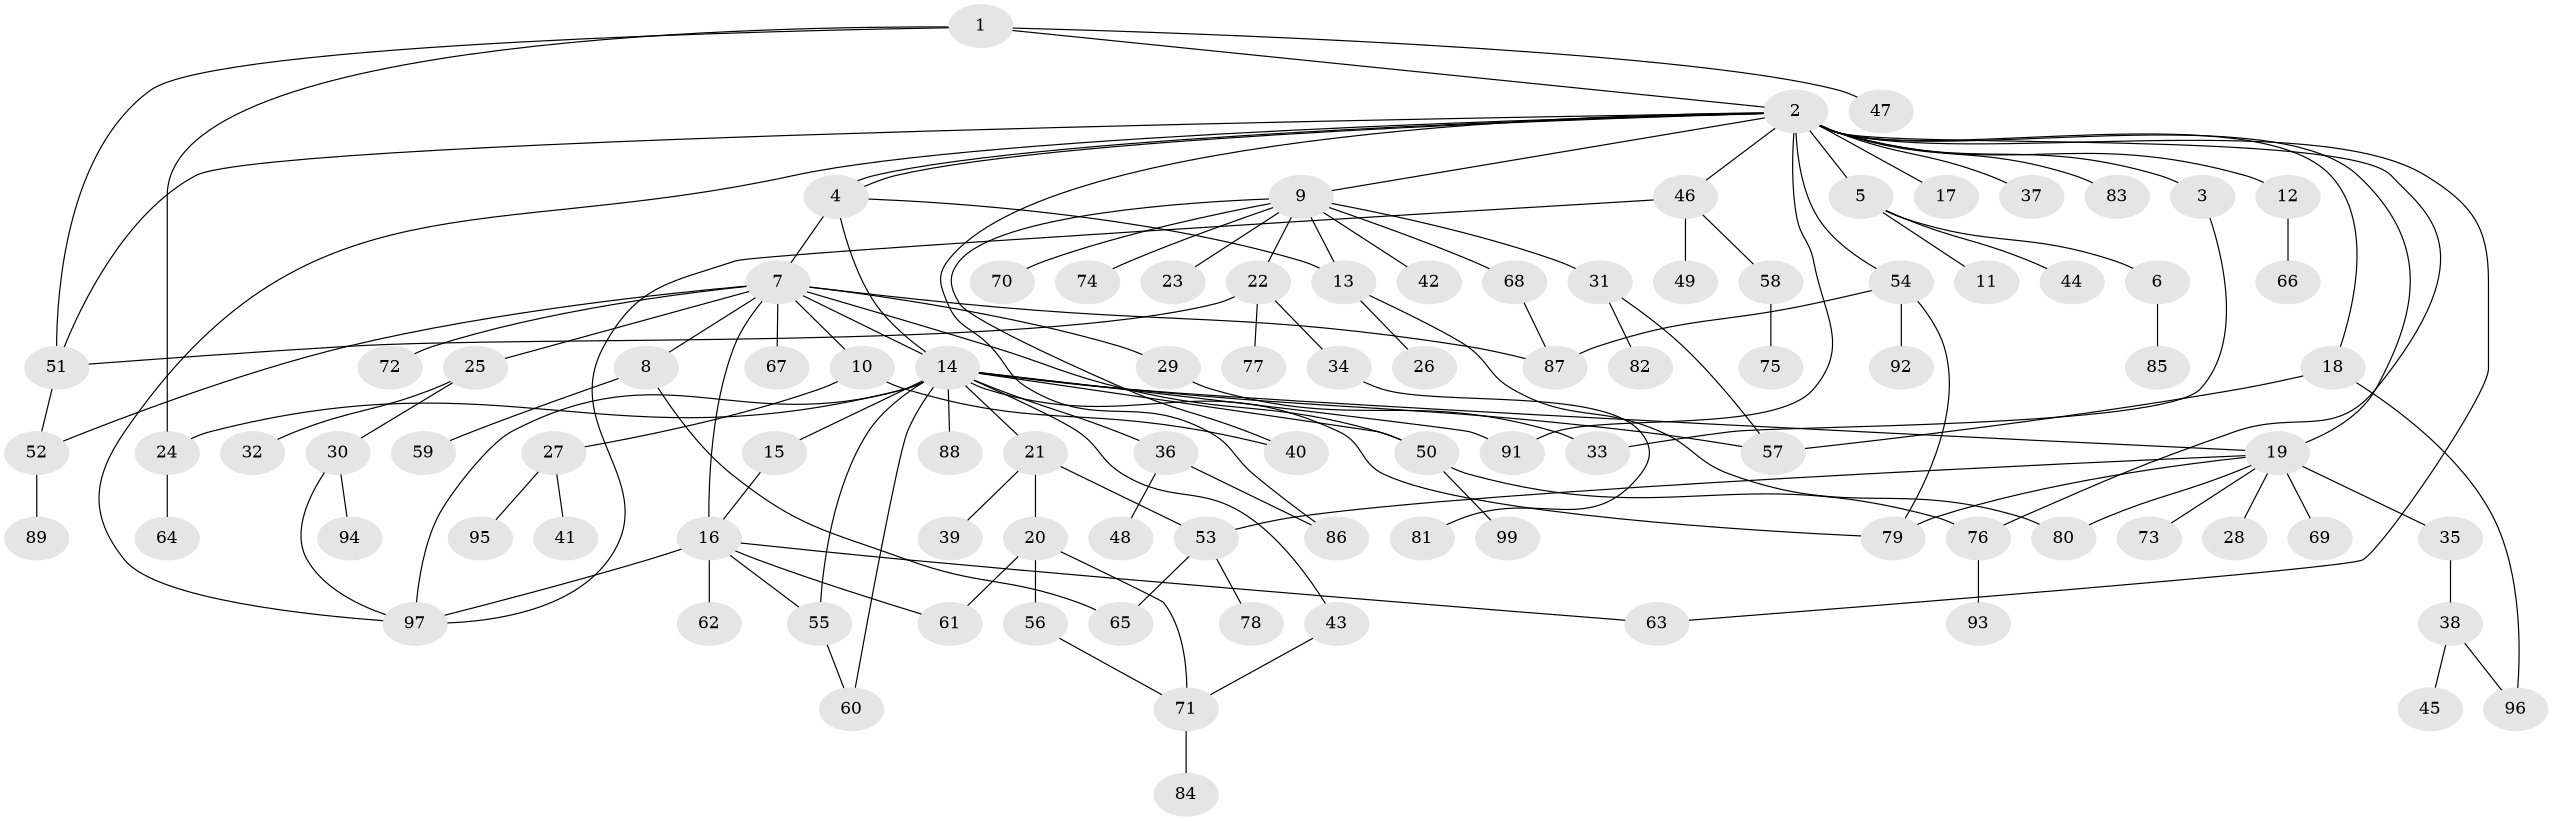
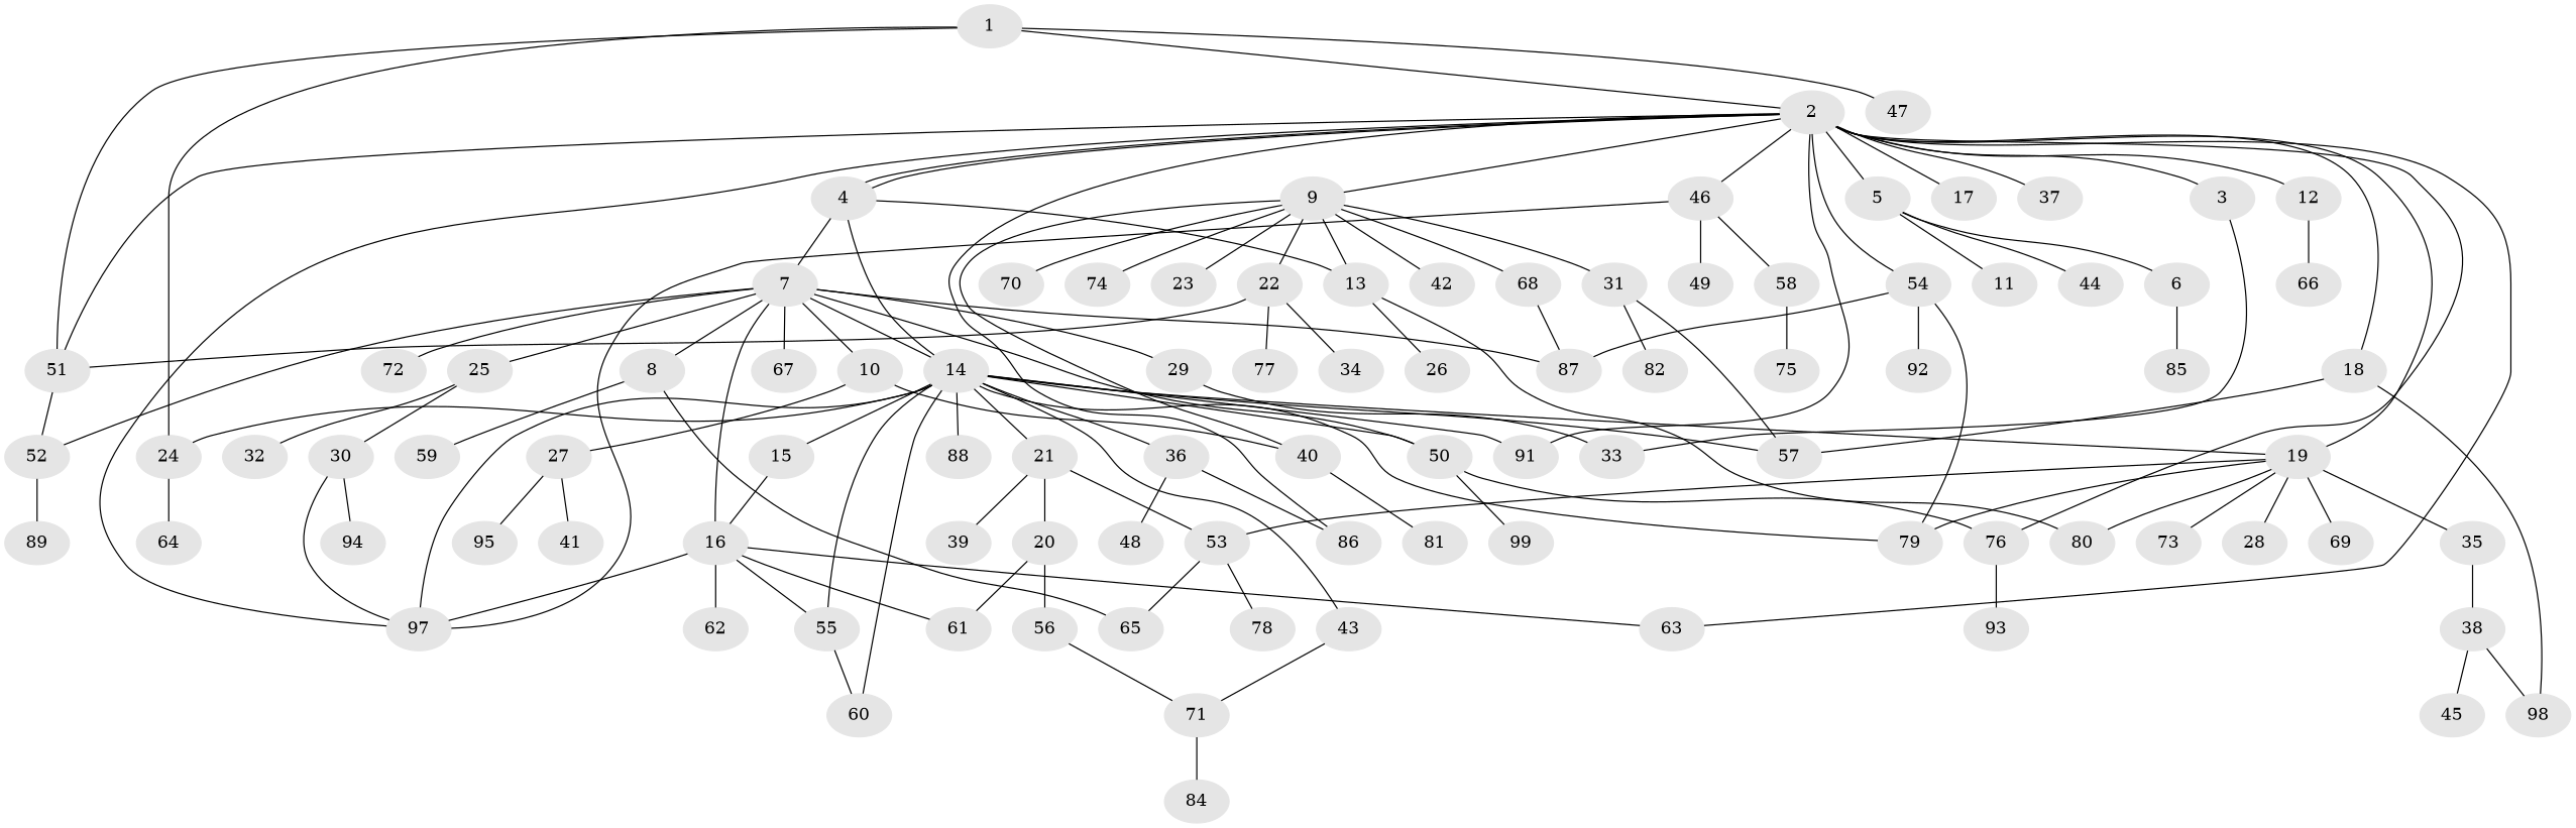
  graph {
    node [color=gray90 style=filled]
    1
    2
    24
    47
    51
    3
    4
    5
    9
    12
    17
    18
    19
    37
    46
    54
    63
    76
-   83
    86
    91
    97
    64
    52
    33
    7
    13
    14
    6
    11
    44
    22
    23
    31
    40
    42
    68
    70
    74
    66
    15
    16
    57
-   96
+   96 [label=98]
    80
    79
    28
    35
    53
    69
    73
    49
    58
    87
    92
    93
    8
    10
    25
    29
    50
    67
    72
    26
    21
    36
    43
    55
    60
    88
    85
    59
    65
    27
    61
    62
    30
    32
    n79 [label=99]
    89
    34
    77
    82
    81
    41
    95
    20
    56
    71
    39
    48
    38
    78
    84
    94
    45
    75
    1 -- 2
    1 -- 24
    1 -- 47
    1 -- 51
    2 -- 51
    2 -- 3
    2 -- 4
    2 -- 4
    2 -- 5
    2 -- 9
    2 -- 12
    2 -- 17
    2 -- 18
    2 -- 19
    2 -- 37
    2 -- 46
    2 -- 54
    2 -- 63
    2 -- 76
-   2 -- 83
    2 -- 86
    2 -- 91
    2 -- 97
    24 -- 64
    51 -- 52
    3 -- 33
    4 -- 7
    4 -- 13
    4 -- 14
    5 -- 6
    5 -- 11
    5 -- 44
    9 -- 13
    9 -- 22
    9 -- 23
    9 -- 31
    9 -- 40
    9 -- 42
    9 -- 68
    9 -- 70
    9 -- 74
    12 -- 66
    18 -- 57
    18 -- 96
    19 -- 80
    19 -- 79
    19 -- 28
    19 -- 35
    19 -- 53
    19 -- 69
    19 -- 73
    46 -- 97
    46 -- 49
    46 -- 58
    54 -- 79
    54 -- 87
    54 -- 92
    76 -- 93
    52 -- 89
    7 -- 52
    7 -- 14
    7 -- 16
    7 -- 87
    7 -- 8
    7 -- 10
    7 -- 25
    7 -- 29
    7 -- 50
    7 -- 67
    7 -- 72
    13 -- 80
    13 -- 26
    14 -- 24
    14 -- 19
    14 -- 91
    14 -- 97
    14 -- 15
    14 -- 57
    14 -- 79
    14 -- 50
    14 -- 21
    14 -- 36
    14 -- 43
    14 -- 55
    14 -- 60
    14 -- 88
    6 -- 85
    22 -- 51
    22 -- 34
    22 -- 77
    31 -- 57
    31 -- 82
-   34 -- 81
+   40 -- 81
    68 -- 87
    15 -- 16
    16 -- 63
    16 -- 97
    16 -- 55
    16 -- 61
    16 -- 62
    35 -- 38
    53 -- 65
    53 -- 78
    58 -- 75
    8 -- 59
    8 -- 65
    10 -- 40
    10 -- 27
    25 -- 30
    25 -- 32
    29 -- 33
    50 -- 76
    50 -- n79
    21 -- 53
    21 -- 20
    21 -- 39
    36 -- 86
    36 -- 48
    43 -- 71
    55 -- 60
    27 -- 41
    27 -- 95
    30 -- 97
    30 -- 94
    20 -- 61
    20 -- 56
-   20 -- 71
    56 -- 71
    71 -- 84
    38 -- 96
    38 -- 45
  }
